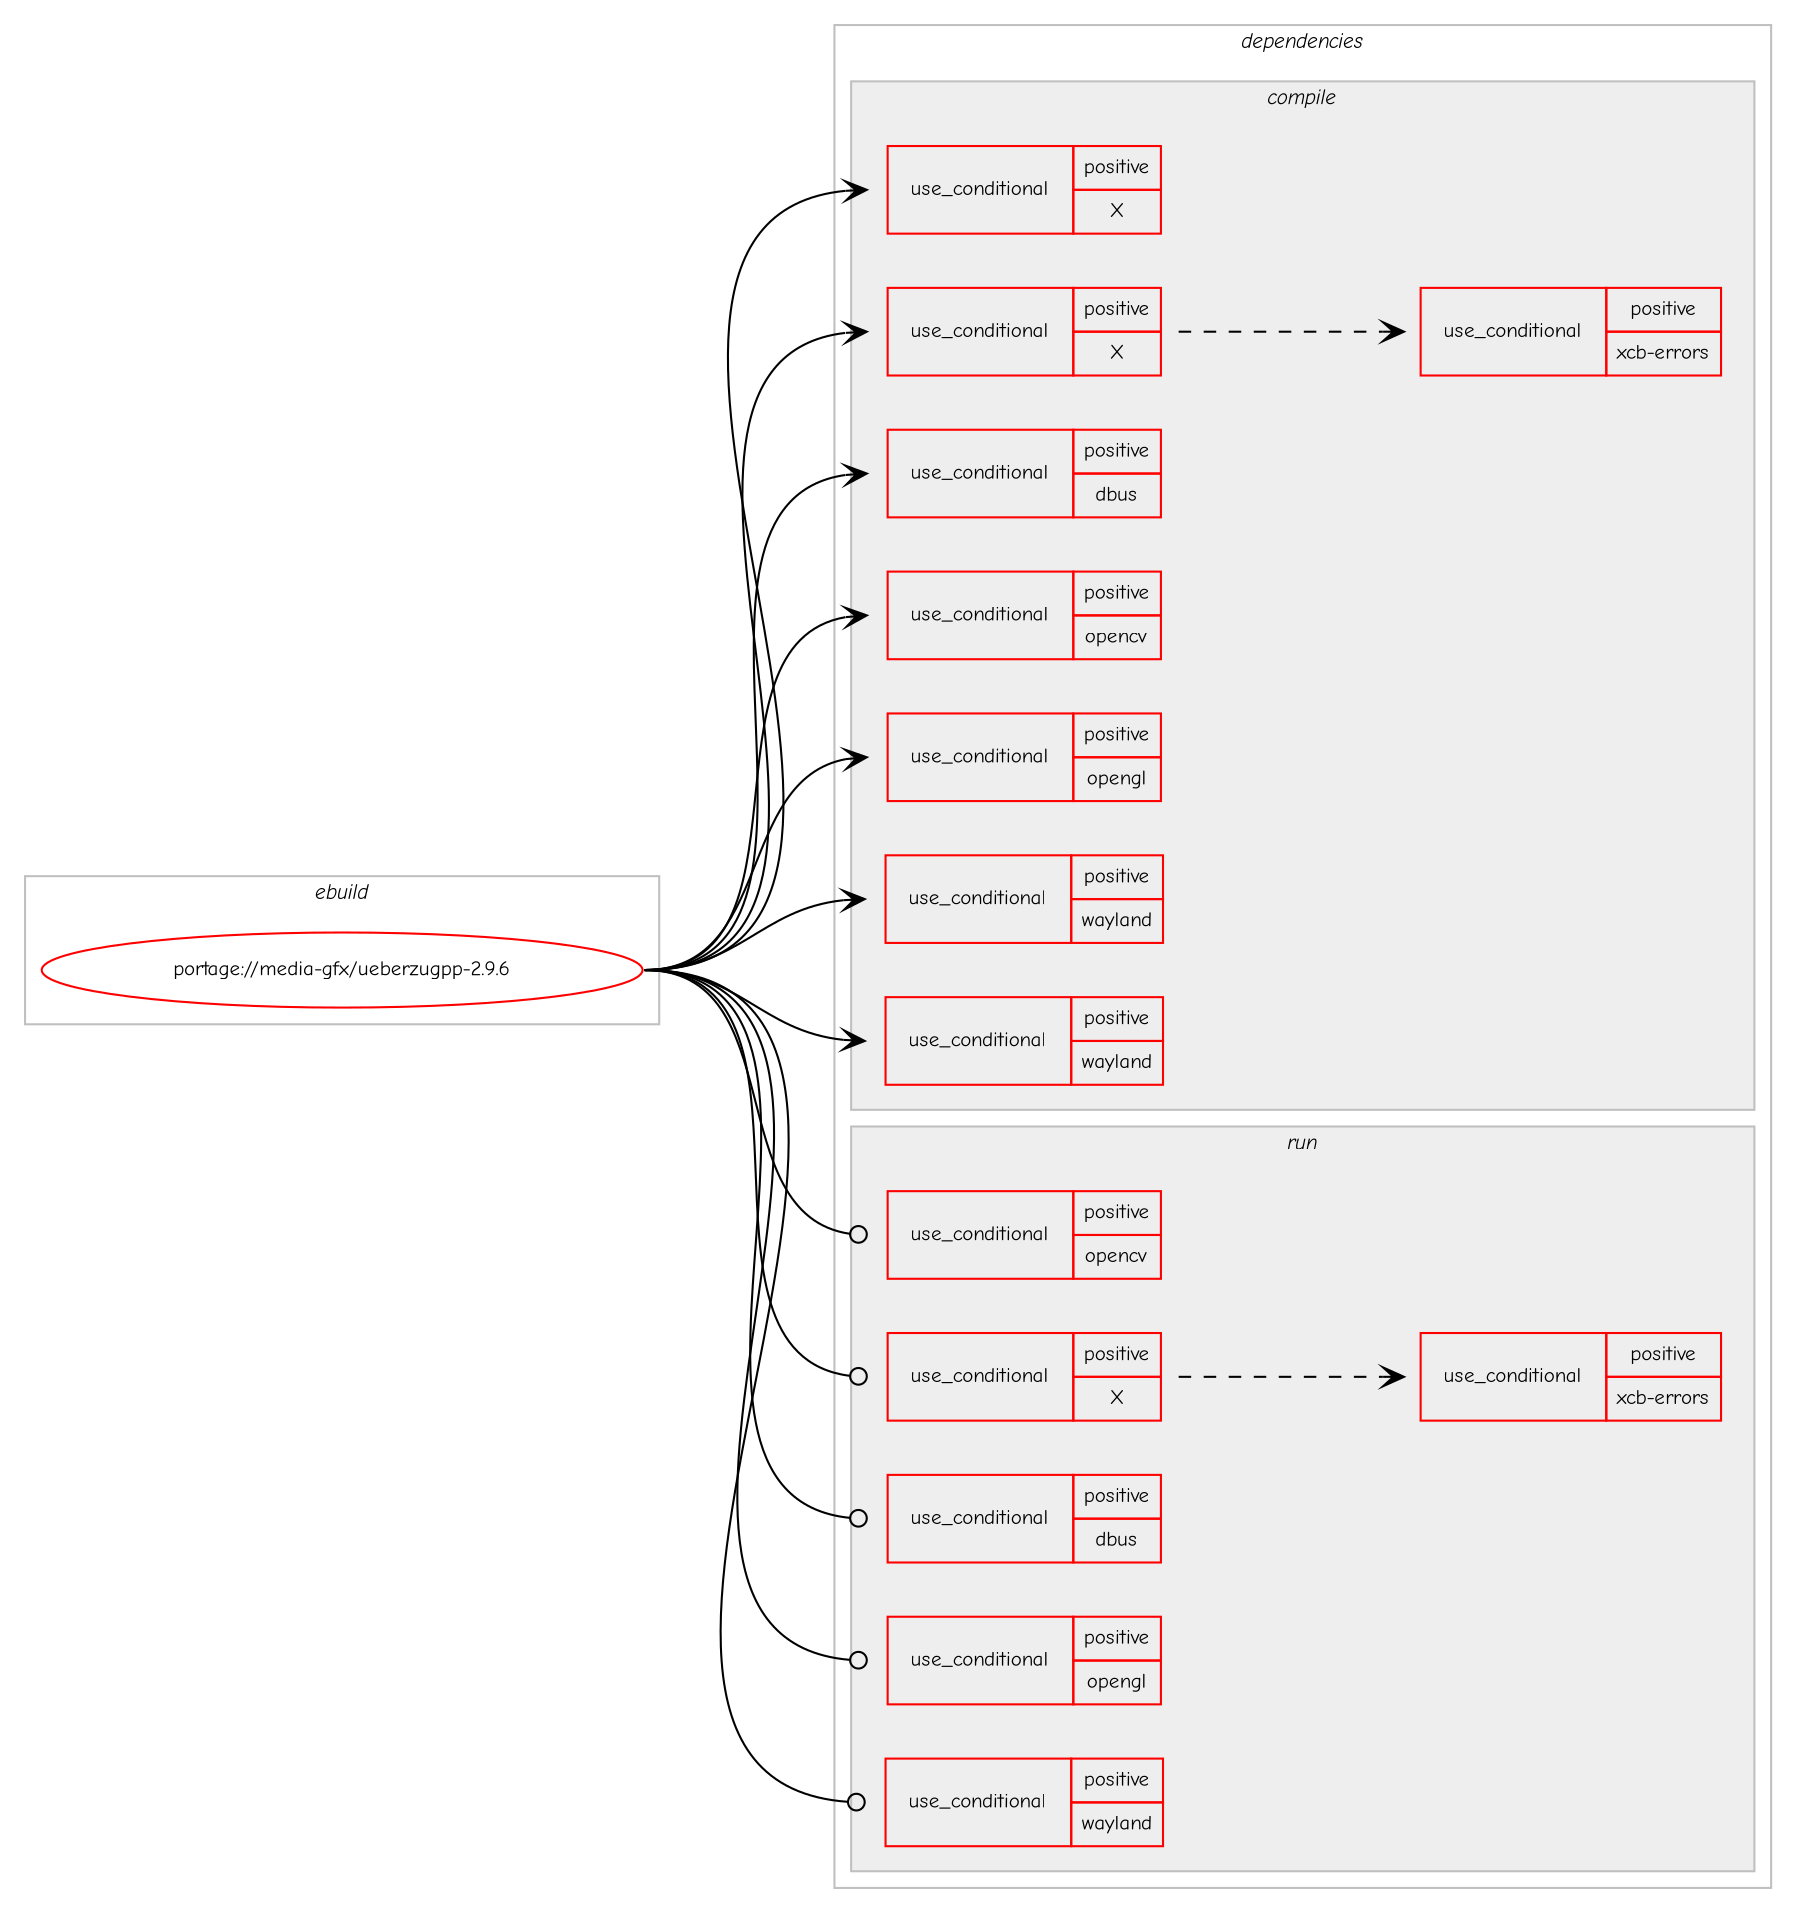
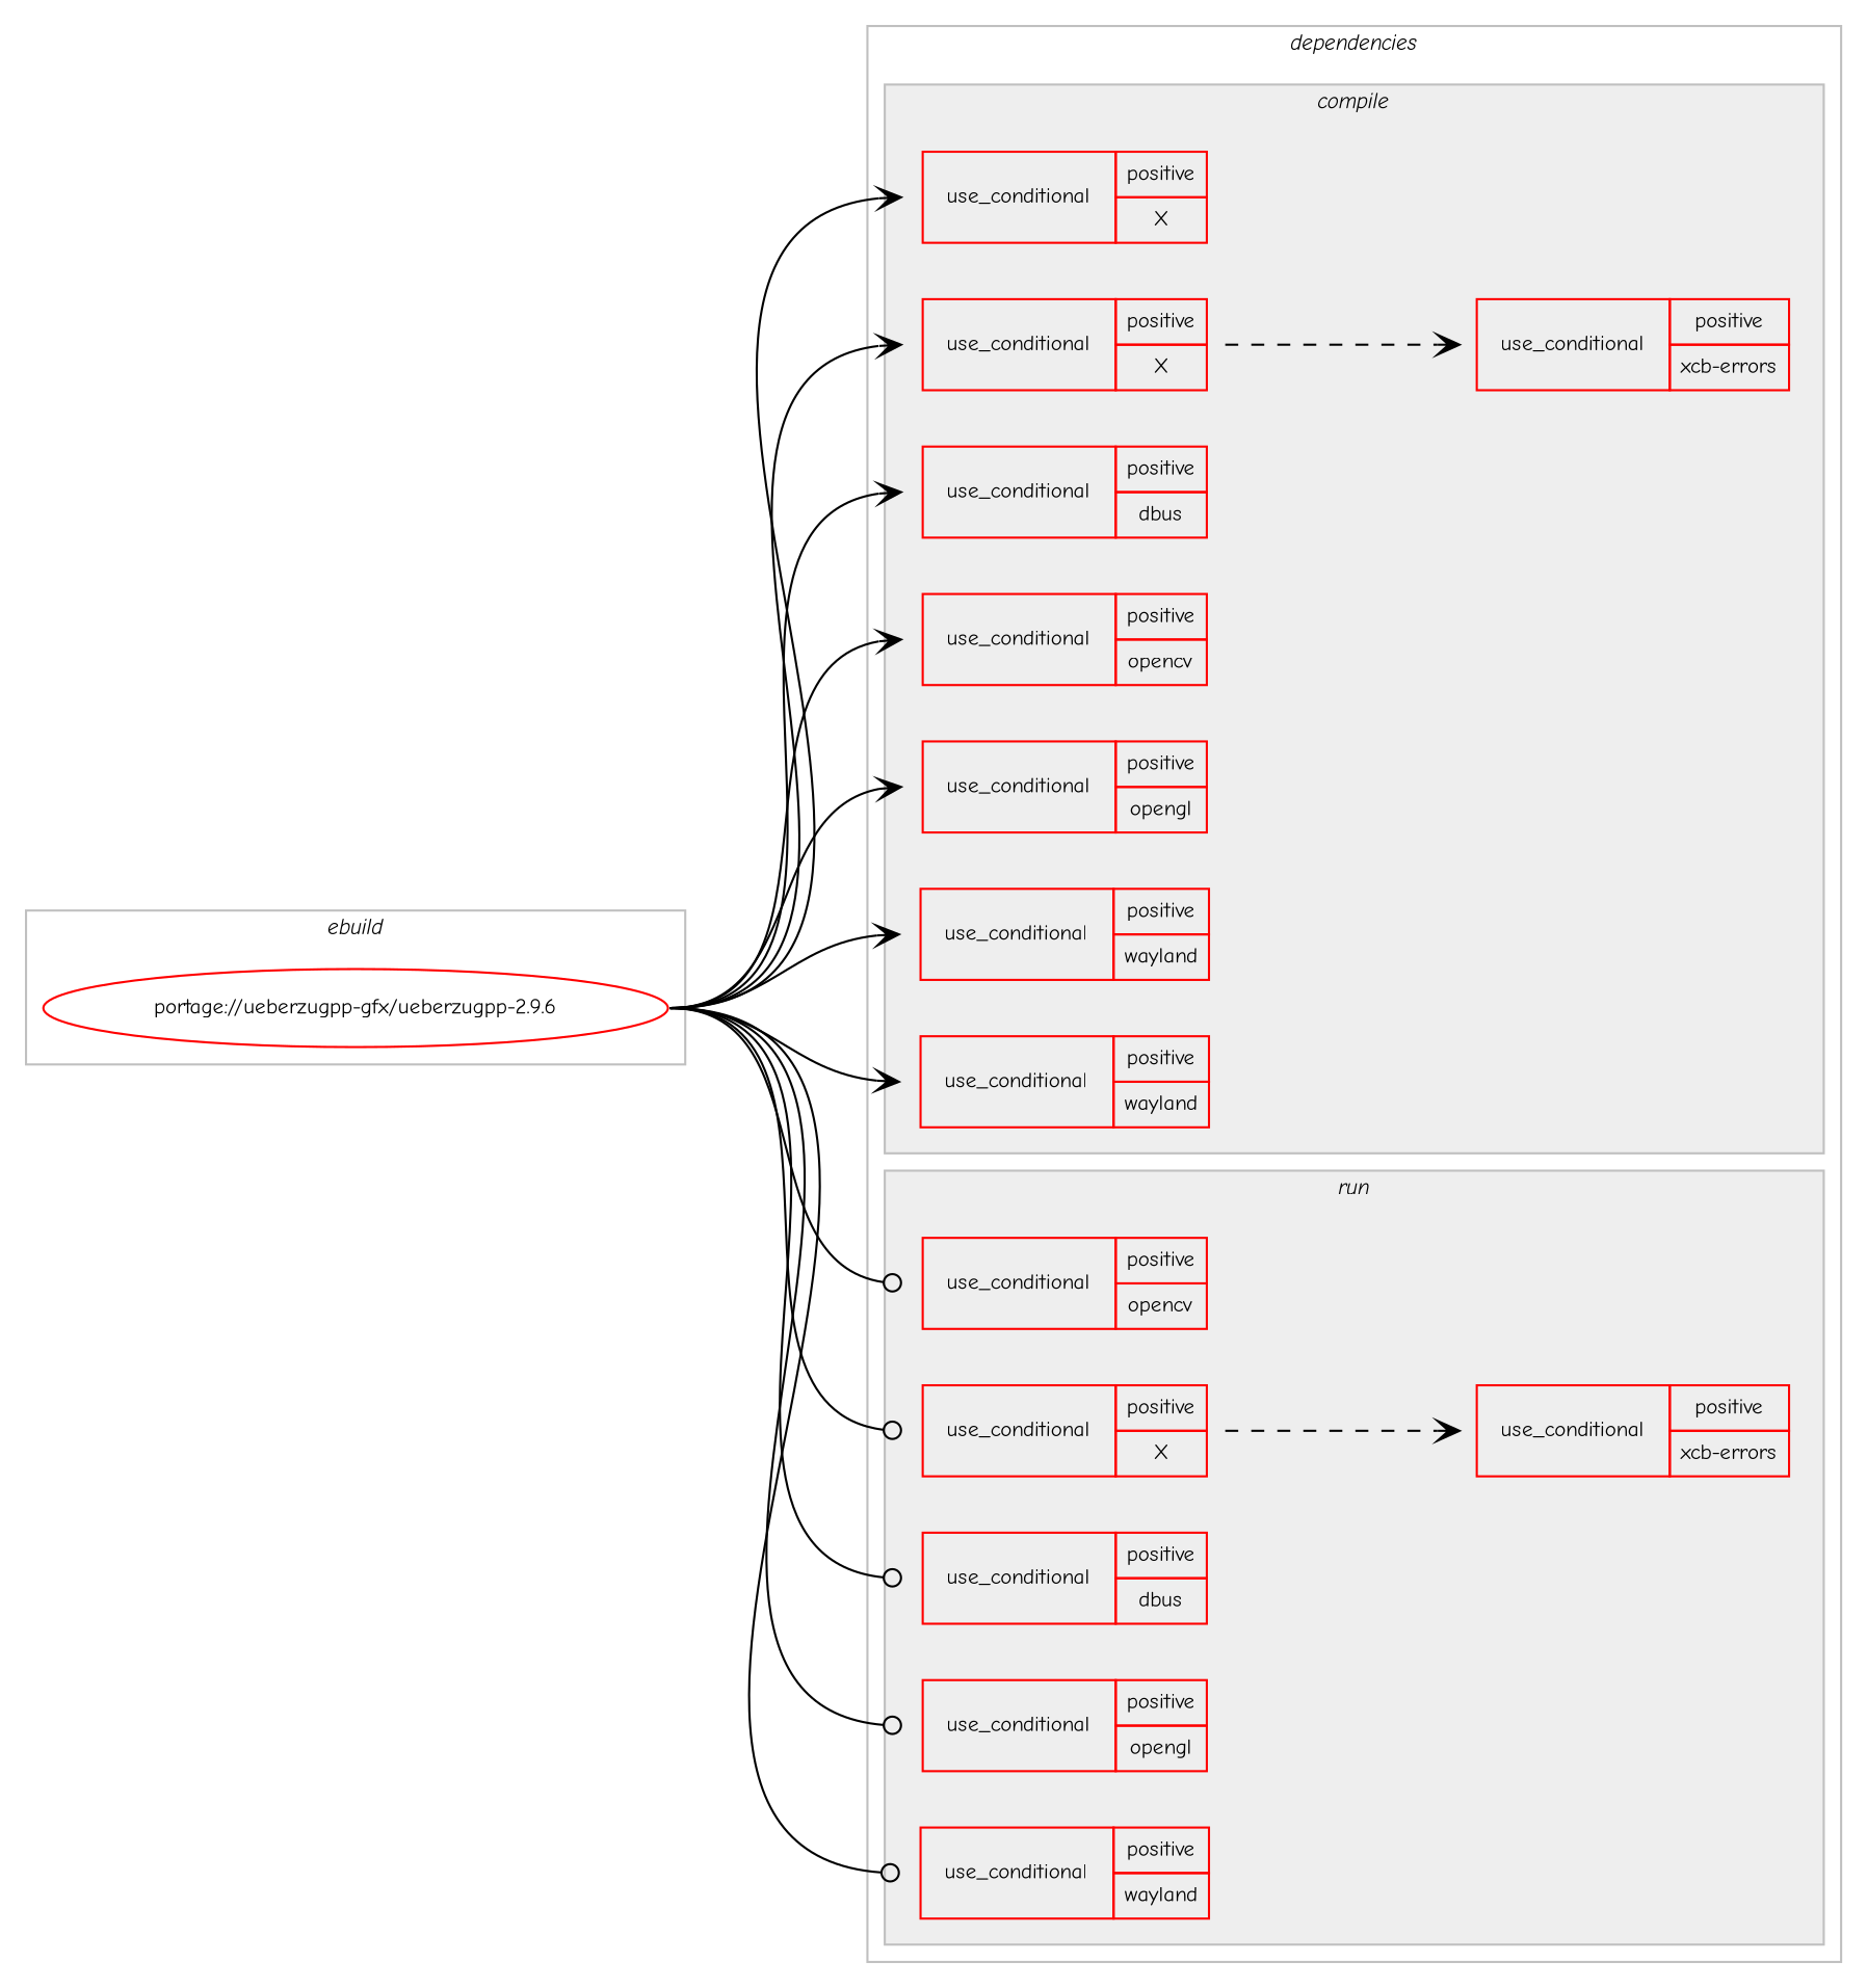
  digraph {
    compound=true
    concentrate=true
    fontname="Comic Neue"
    fontsize=10
    newrank=true
    rankdir=LR
    ranksep=1.5
    node [color=red fontname="Comic Neue" fontsize=10 shape=none]
    edge [arrowhead=vee headport=w style=solid tailport=e weight=20 fontname="Comic Neue"]
-   n1 [label="portage://media-gfx/ueberzugpp-2.9.6" width=4 shape=""]
+   n1 [label="portage://ueberzugpp-gfx/ueberzugpp-2.9.6" width=4 shape=""]
    n2 [label=<<TABLE BORDER="0" CELLBORDER="1" CELLSPACING="0" CELLPADDING="4"><TR><TD ROWSPAN="3" CELLPADDING="10">use_conditional</TD></TR><TR><TD>positive</TD></TR><TR><TD>X</TD></TR></TABLE>>]
    n3 [label=<<TABLE BORDER="0" CELLBORDER="1" CELLSPACING="0" CELLPADDING="4"><TR><TD ROWSPAN="3" CELLPADDING="10">use_conditional</TD></TR><TR><TD>positive</TD></TR><TR><TD>xcb-errors</TD></TR></TABLE>>]
    n4 [label=<<TABLE BORDER="0" CELLBORDER="1" CELLSPACING="0" CELLPADDING="4"><TR><TD ROWSPAN="3" CELLPADDING="10">use_conditional</TD></TR><TR><TD>positive</TD></TR><TR><TD>X</TD></TR></TABLE>>]
    n5 [label=<<TABLE BORDER="0" CELLBORDER="1" CELLSPACING="0" CELLPADDING="4"><TR><TD ROWSPAN="3" CELLPADDING="10">use_conditional</TD></TR><TR><TD>positive</TD></TR><TR><TD>dbus</TD></TR></TABLE>>]
    n6 [label=<<TABLE BORDER="0" CELLBORDER="1" CELLSPACING="0" CELLPADDING="4"><TR><TD ROWSPAN="3" CELLPADDING="10">use_conditional</TD></TR><TR><TD>positive</TD></TR><TR><TD>opencv</TD></TR></TABLE>>]
    n7 [label=<<TABLE BORDER="0" CELLBORDER="1" CELLSPACING="0" CELLPADDING="4"><TR><TD ROWSPAN="3" CELLPADDING="10">use_conditional</TD></TR><TR><TD>positive</TD></TR><TR><TD>opengl</TD></TR></TABLE>>]
    n8 [label=<<TABLE BORDER="0" CELLBORDER="1" CELLSPACING="0" CELLPADDING="4"><TR><TD ROWSPAN="3" CELLPADDING="10">use_conditional</TD></TR><TR><TD>positive</TD></TR><TR><TD>wayland</TD></TR></TABLE>>]
    n9 [label=<<TABLE BORDER="0" CELLBORDER="1" CELLSPACING="0" CELLPADDING="4"><TR><TD ROWSPAN="3" CELLPADDING="10">use_conditional</TD></TR><TR><TD>positive</TD></TR><TR><TD>wayland</TD></TR></TABLE>>]
    n10 [label=<<TABLE BORDER="0" CELLBORDER="1" CELLSPACING="0" CELLPADDING="4"><TR><TD ROWSPAN="3" CELLPADDING="10">use_conditional</TD></TR><TR><TD>positive</TD></TR><TR><TD>opencv</TD></TR></TABLE>>]
    n11 [label=<<TABLE BORDER="0" CELLBORDER="1" CELLSPACING="0" CELLPADDING="4"><TR><TD ROWSPAN="3" CELLPADDING="10">use_conditional</TD></TR><TR><TD>positive</TD></TR><TR><TD>xcb-errors</TD></TR></TABLE>>]
    n12 [label=<<TABLE BORDER="0" CELLBORDER="1" CELLSPACING="0" CELLPADDING="4"><TR><TD ROWSPAN="3" CELLPADDING="10">use_conditional</TD></TR><TR><TD>positive</TD></TR><TR><TD>X</TD></TR></TABLE>>]
    n13 [label=<<TABLE BORDER="0" CELLBORDER="1" CELLSPACING="0" CELLPADDING="4"><TR><TD ROWSPAN="3" CELLPADDING="10">use_conditional</TD></TR><TR><TD>positive</TD></TR><TR><TD>dbus</TD></TR></TABLE>>]
    n14 [label=<<TABLE BORDER="0" CELLBORDER="1" CELLSPACING="0" CELLPADDING="4"><TR><TD ROWSPAN="3" CELLPADDING="10">use_conditional</TD></TR><TR><TD>positive</TD></TR><TR><TD>opengl</TD></TR></TABLE>>]
    n15 [label=<<TABLE BORDER="0" CELLBORDER="1" CELLSPACING="0" CELLPADDING="4"><TR><TD ROWSPAN="3" CELLPADDING="10">use_conditional</TD></TR><TR><TD>positive</TD></TR><TR><TD>wayland</TD></TR></TABLE>>]
    subgraph cluster_1 {
      color=gray
      label=<<i>ebuild</i>>
      rank=same
      n1
    }
    subgraph cluster_2 {
      color=gray
      label=<<i>dependencies</i>>
      subgraph cluster_3 {
        color=gray
        fillcolor="#eeeeee"
        label=<<i>compile</i>>
        style=filled
        subgraph sub_4 {
          color=gray
          fillcolor="#eeeeee"
          label=<<i>compile</i>>
          style=filled
          n2
        }
        subgraph sub_5 {
          color=gray
          fillcolor="#eeeeee"
          label=<<i>compile</i>>
          style=filled
          n4
          subgraph sub_6 {
            color=gray
            fillcolor="#eeeeee"
            label=<<i>compile</i>>
            style=filled
            n3
          }
        }
        subgraph sub_7 {
          color=gray
          fillcolor="#eeeeee"
          label=<<i>compile</i>>
          style=filled
          n5
        }
        subgraph sub_8 {
          color=gray
          fillcolor="#eeeeee"
          label=<<i>compile</i>>
          style=filled
          n6
        }
        subgraph sub_9 {
          color=gray
          fillcolor="#eeeeee"
          label=<<i>compile</i>>
          style=filled
          n7
        }
        subgraph sub_10 {
          color=gray
          fillcolor="#eeeeee"
          label=<<i>compile</i>>
          style=filled
          n8
        }
        subgraph sub_11 {
          color=gray
          fillcolor="#eeeeee"
          label=<<i>compile</i>>
          style=filled
          n9
        }
      }
      subgraph cluster_12 {
        color=gray
        fillcolor="#eeeeee"
        label=<<i>compile and run</i>>
        style=filled
      }
      subgraph cluster_13 {
        color=gray
        fillcolor="#eeeeee"
        label=<<i>run</i>>
        style=filled
        subgraph sub_14 {
          color=gray
          fillcolor="#eeeeee"
          label=<<i>run</i>>
          style=filled
          n10
        }
        subgraph sub_15 {
          color=gray
          fillcolor="#eeeeee"
          label=<<i>run</i>>
          style=filled
          n12
          subgraph sub_16 {
            color=gray
            fillcolor="#eeeeee"
            label=<<i>run</i>>
            style=filled
            n11
          }
        }
        subgraph sub_17 {
          color=gray
          fillcolor="#eeeeee"
          label=<<i>run</i>>
          style=filled
          n13
        }
        subgraph sub_18 {
          color=gray
          fillcolor="#eeeeee"
          label=<<i>run</i>>
          style=filled
          n14
        }
        subgraph sub_19 {
          color=gray
          fillcolor="#eeeeee"
          label=<<i>run</i>>
          style=filled
          n15
        }
      }
    }
    subgraph cluster_20 {
      color=gray
      label=<<i>candidates</i>>
      rank=same
    }
    n1 -> n2
    n1 -> n4
    n1 -> n5
    n1 -> n6
    n1 -> n7
    n1 -> n8
    n1 -> n9
    n1 -> n10 [arrowhead=odot]
    n1 -> n12 [arrowhead=odot]
    n1 -> n13 [arrowhead=odot]
    n1 -> n14 [arrowhead=odot]
    n1 -> n15 [arrowhead=odot]
    n4 -> n3 [style=dashed]
    n12 -> n11 [style=dashed]
  }
